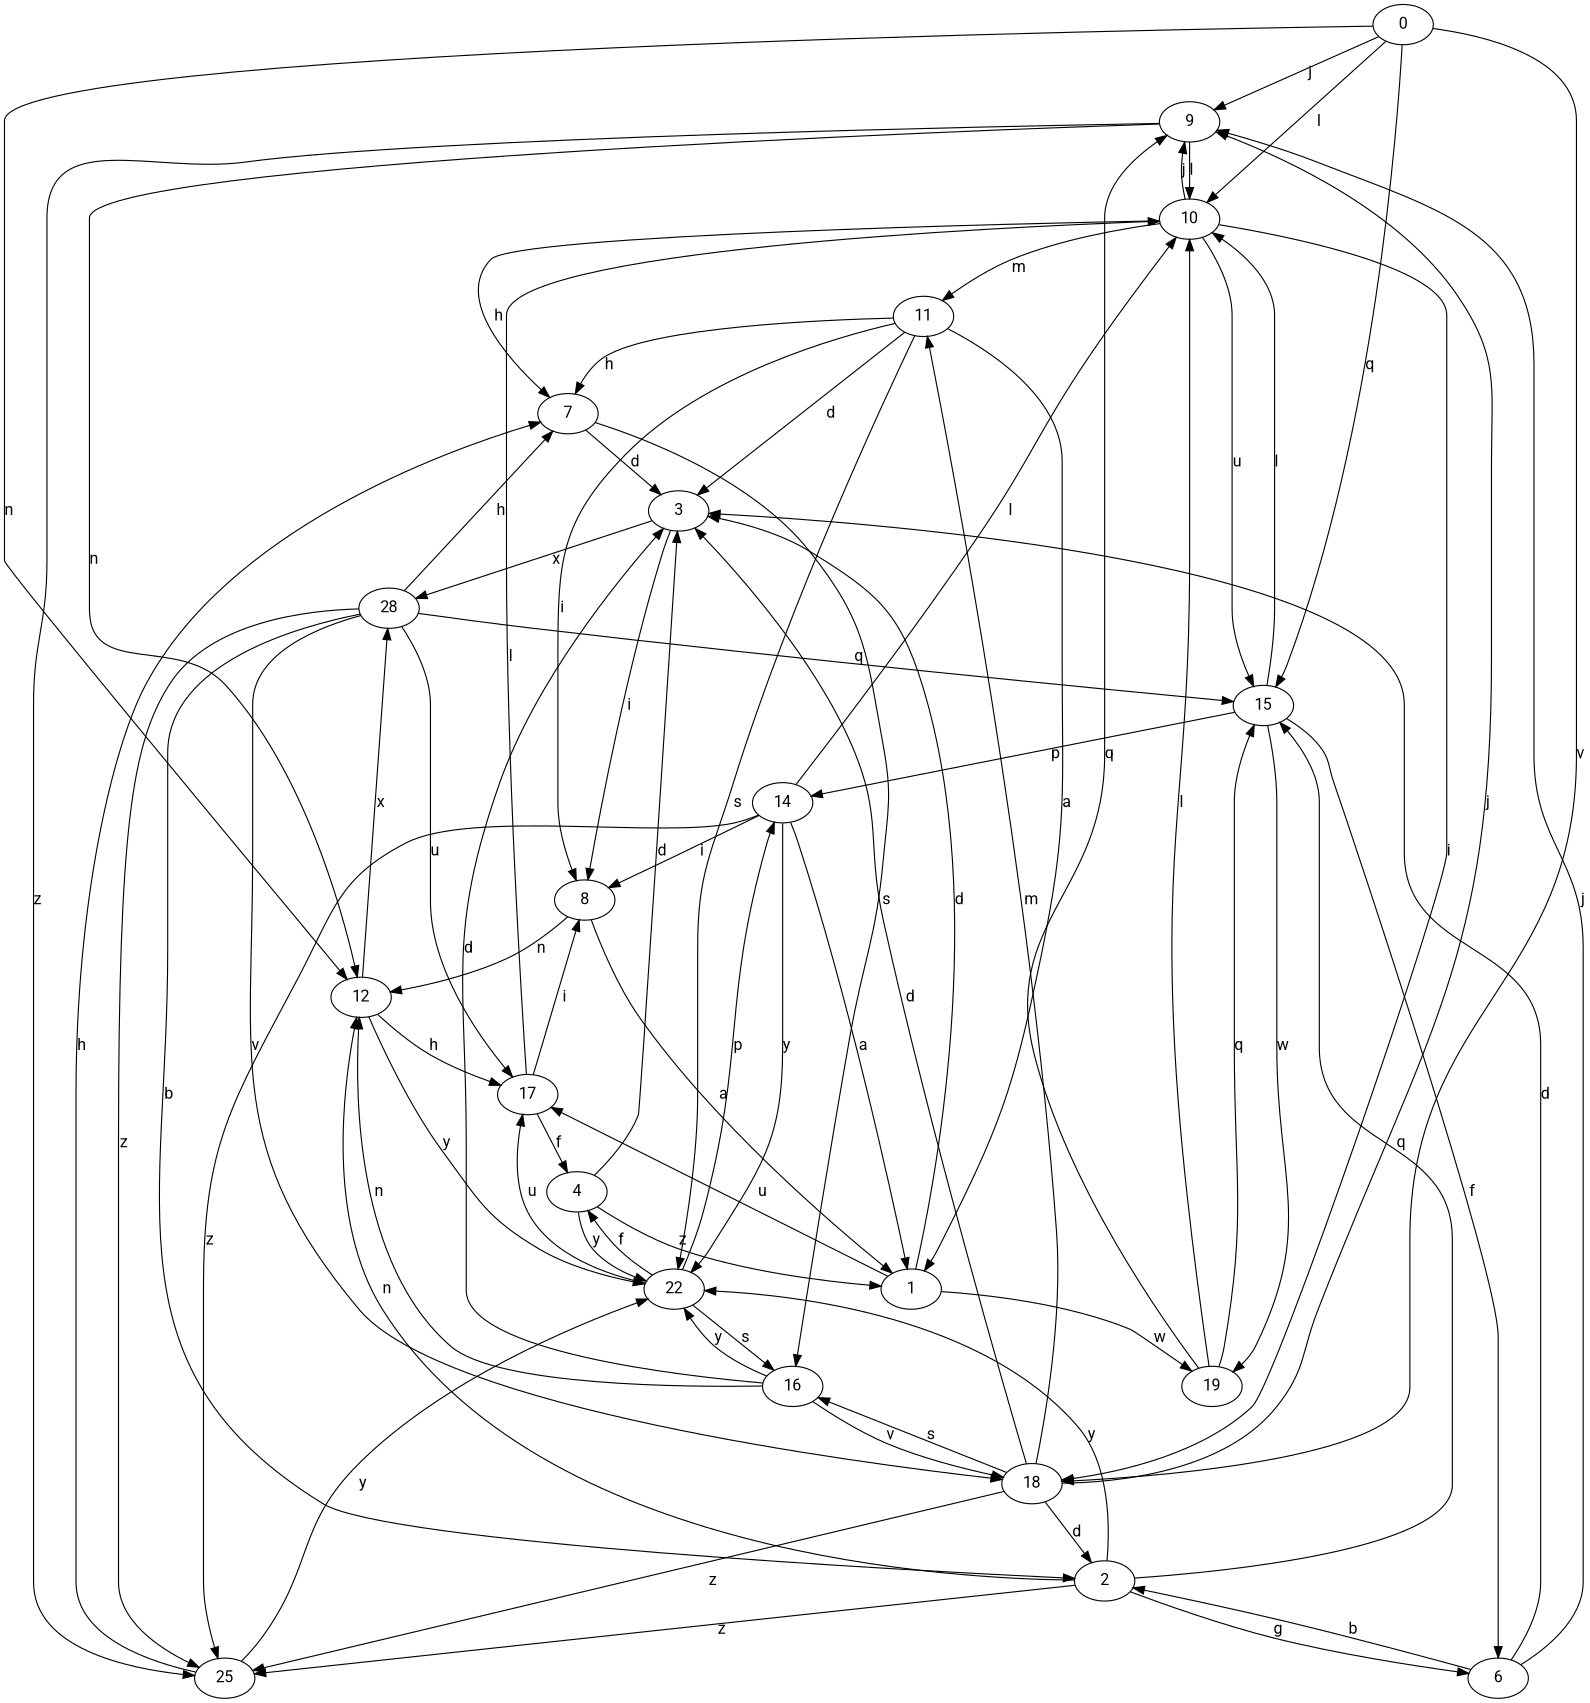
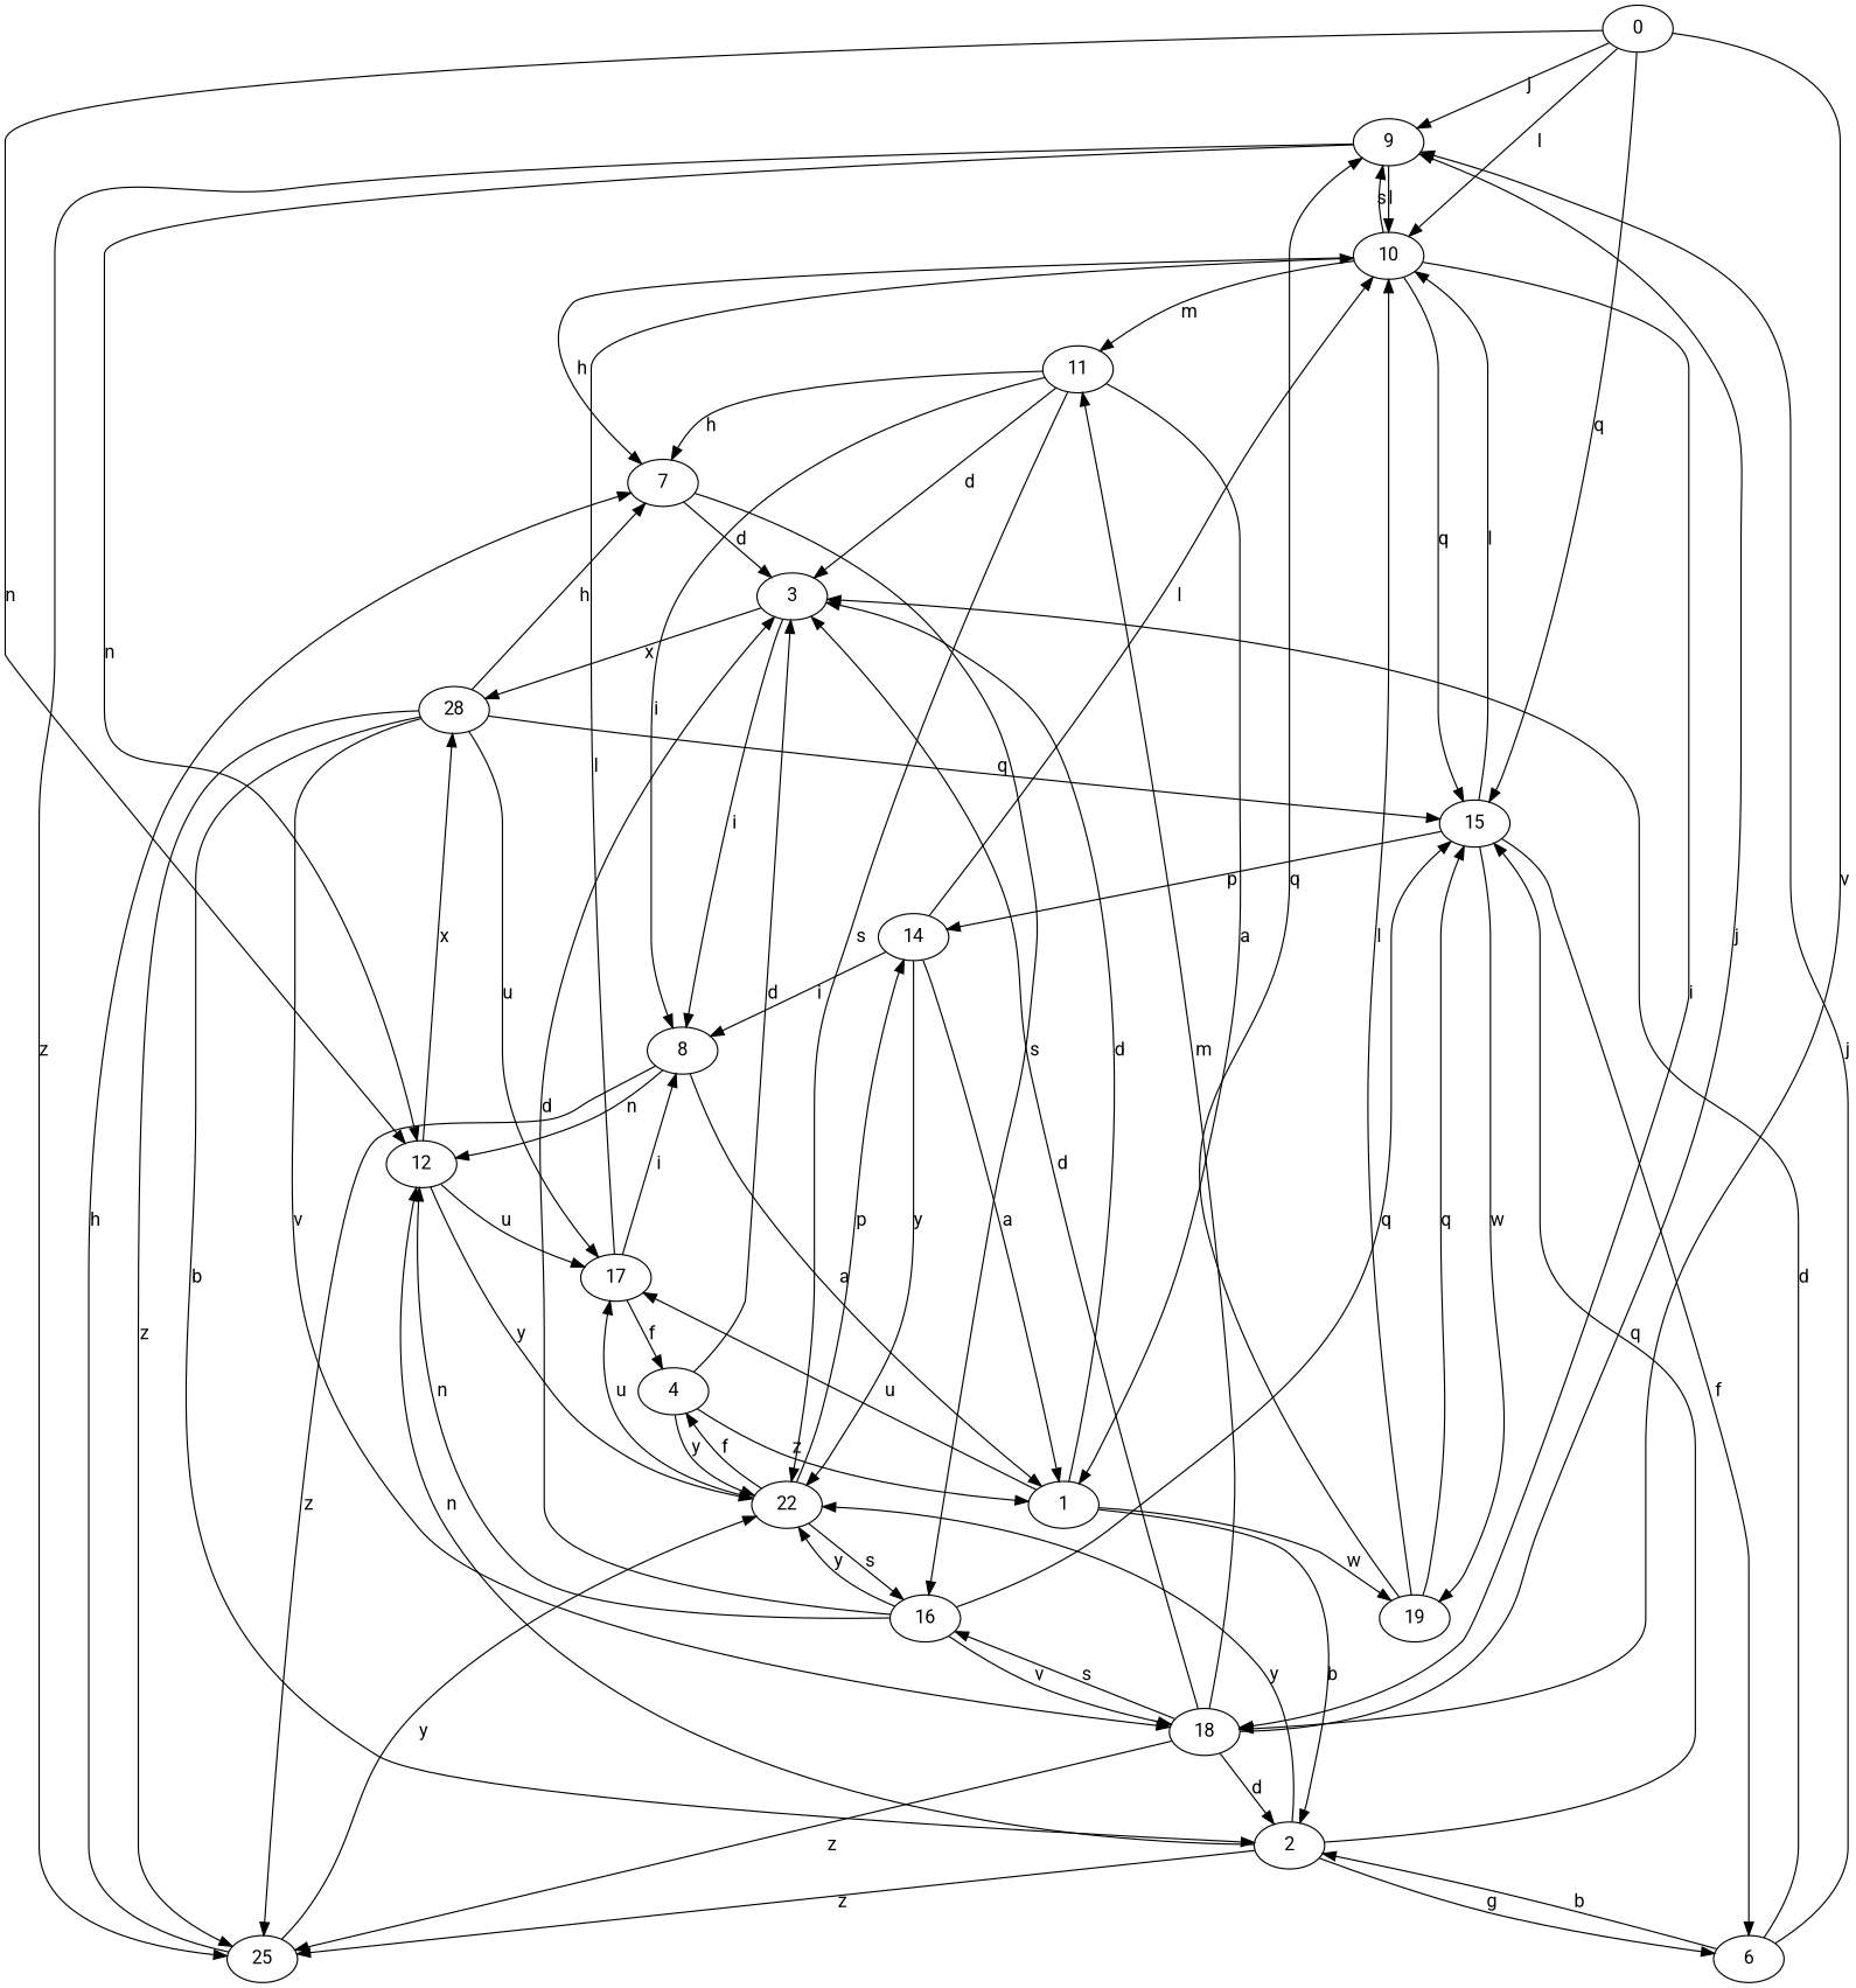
  strict digraph {
    fontname=Roboto
    node [fontname=Roboto]
    edge [fontname=Roboto]
    0
    9
    10
    12
    15
    18
    25
    7
    11
    17
    22
    n12 [label=28]
    19
    6
    14
    2
    3
    16
    1
    8
    4
    0 -> 9 [label=j]
    0 -> 10 [label=l]
    0 -> 12 [label=n]
    0 -> 15 [label=q]
    0 -> 18 [label=v]
    9 -> 10 [label=l]
    9 -> 12 [label=n]
    9 -> 25 [label=z]
-   10 -> 9 [label=j]
-   10 -> 15 [label=u]
+   10 -> 9 [label=s]
+   10 -> 15 [label=q]
    10 -> 18 [label=i]
    10 -> 7 [label=h]
    10 -> 11 [label=m]
-   12 -> 17 [label=h]
+   12 -> 17 [label=u]
    12 -> 22 [label=y]
    12 -> n12 [label=x]
    15 -> 10 [label=l]
    15 -> 19 [label=w]
    15 -> 6 [label=f]
    15 -> 14 [label=p]
    18 -> 9 [label=j]
    18 -> 25 [label=z]
    18 -> 11 [label=m]
    18 -> 2 [label=d]
    18 -> 3 [label=d]
    18 -> 16 [label=s]
    25 -> 7 [label=h]
    25 -> 22 [label=y]
    7 -> 3 [label=d]
    7 -> 16 [label=s]
    11 -> 7 [label=h]
    11 -> 22 [label=s]
    11 -> 3 [label=d]
    11 -> 1 [label=a]
    11 -> 8 [label=i]
    17 -> 10 [label=l]
    17 -> 8 [label=i]
    17 -> 4 [label=f]
    22 -> 17 [label=u]
    22 -> 14 [label=p]
    22 -> 16 [label=s]
    22 -> 4 [label=f]
    n12 -> 15 [label=q]
    n12 -> 18 [label=v]
    n12 -> 25 [label=z]
    n12 -> 7 [label=h]
    n12 -> 17 [label=u]
    n12 -> 2 [label=b]
    19 -> 9 [label=q]
    19 -> 10 [label=l]
    19 -> 15 [label=q]
    6 -> 9 [label=j]
    6 -> 2 [label=b]
    6 -> 3 [label=d]
    14 -> 10 [label=l]
    14 -> 22 [label=y]
    14 -> 1 [label=a]
    14 -> 8 [label=i]
    2 -> 12 [label=n]
    2 -> 15 [label=q]
    2 -> 25 [label=z]
    2 -> 22 [label=y]
    2 -> 6 [label=g]
    3 -> n12 [label=x]
    3 -> 8 [label=i]
    16 -> 12 [label=n]
+   16 -> 15 [label=q]
    16 -> 18 [label=v]
    16 -> 22 [label=y]
    16 -> 3 [label=d]
    1 -> 17 [label=u]
    1 -> 19 [label=w]
+   1 -> 2 [label=b]
    1 -> 3 [label=d]
    8 -> 12 [label=n]
-   14 -> 25 [label=z]
+   8 -> 25 [label=z]
    8 -> 1 [label=a]
    4 -> 22 [label=y]
    4 -> 3 [label=d]
    4 -> 1 [label=z]
  }
